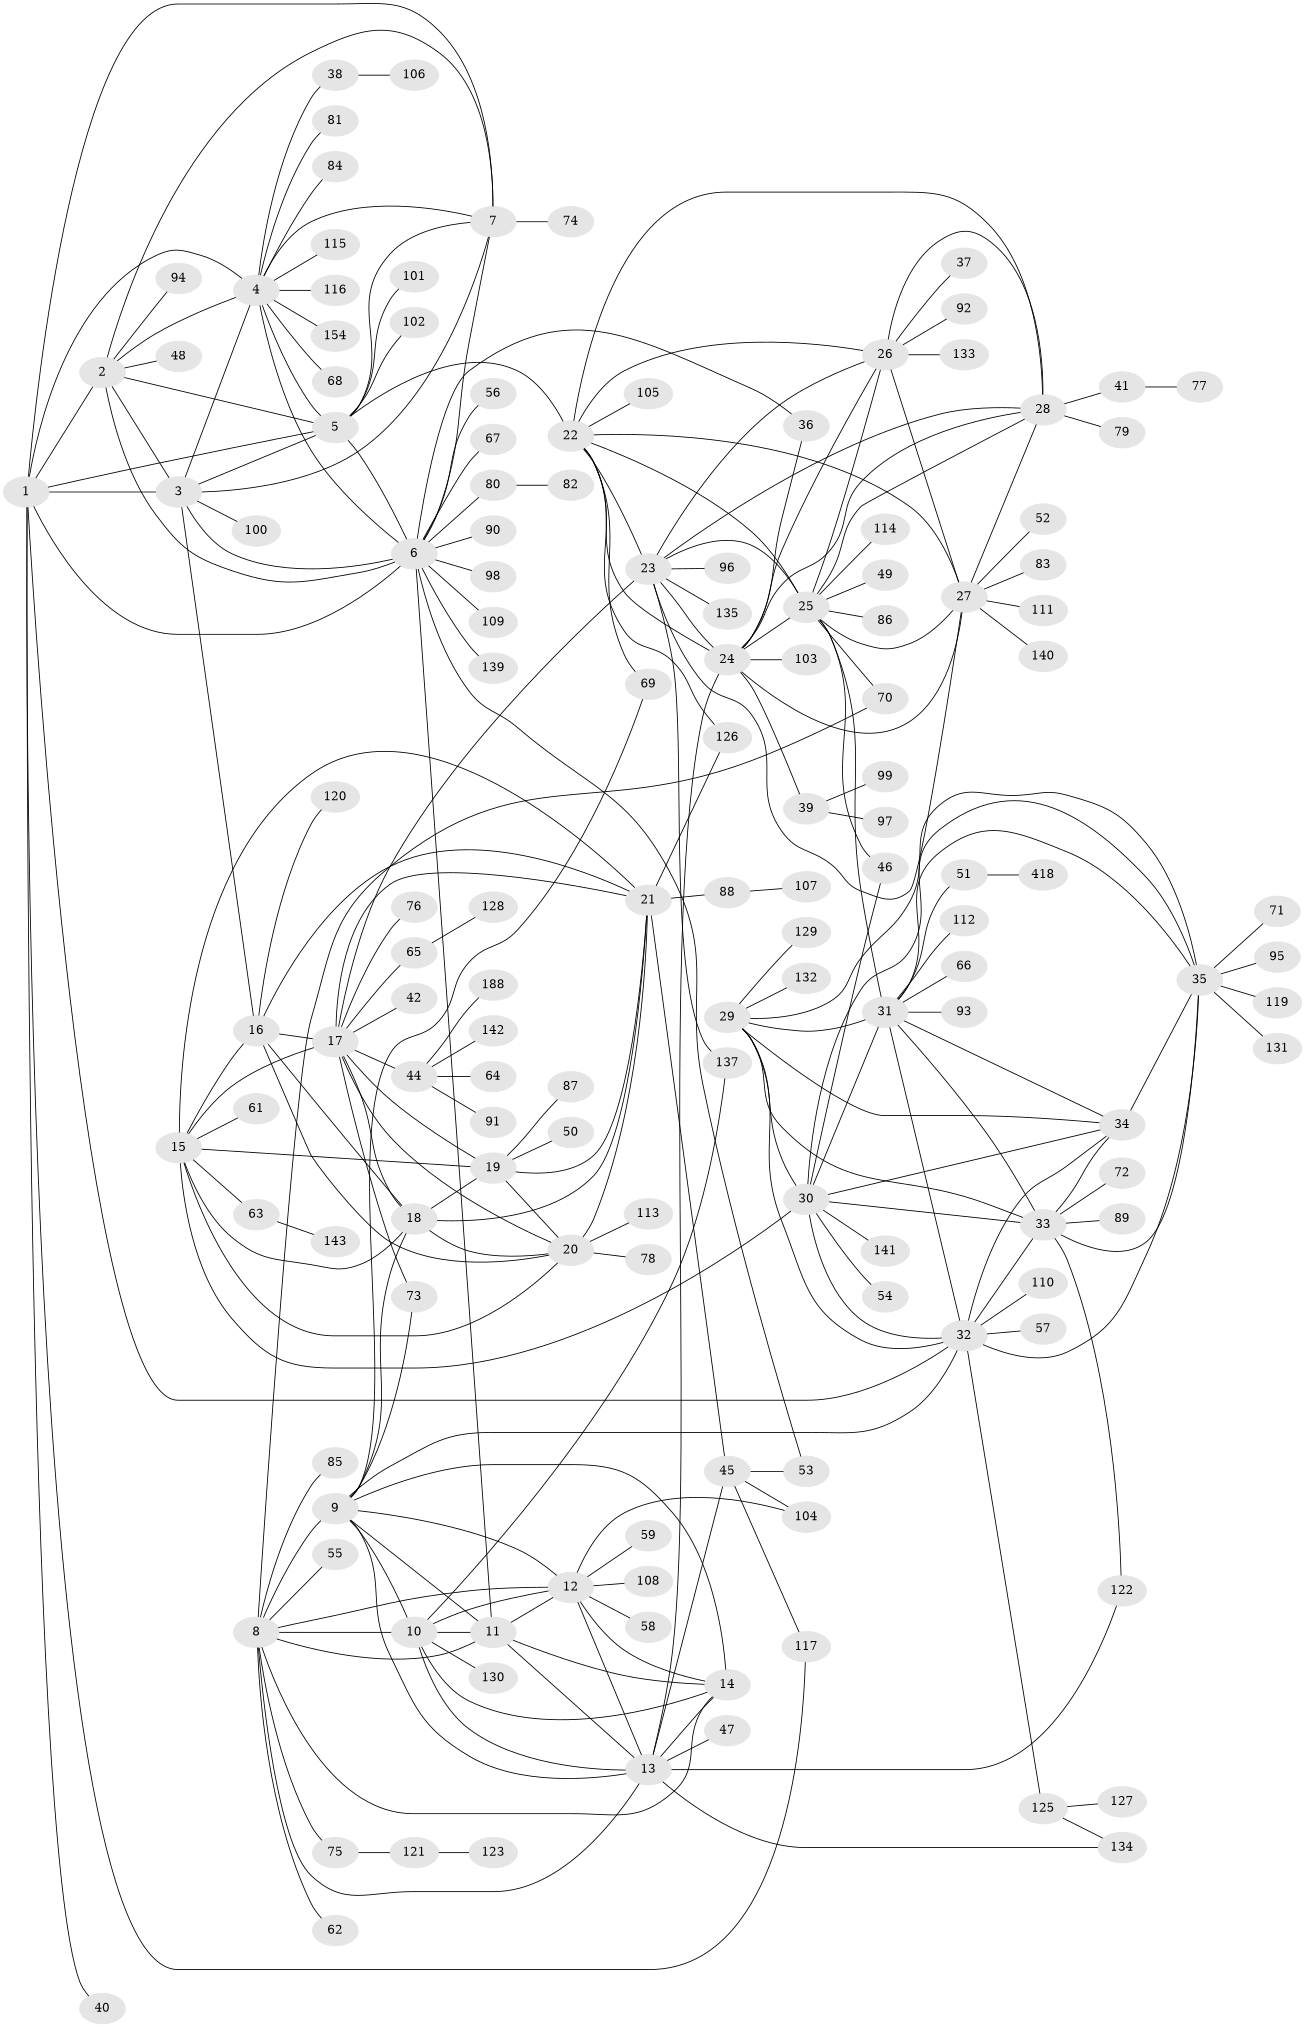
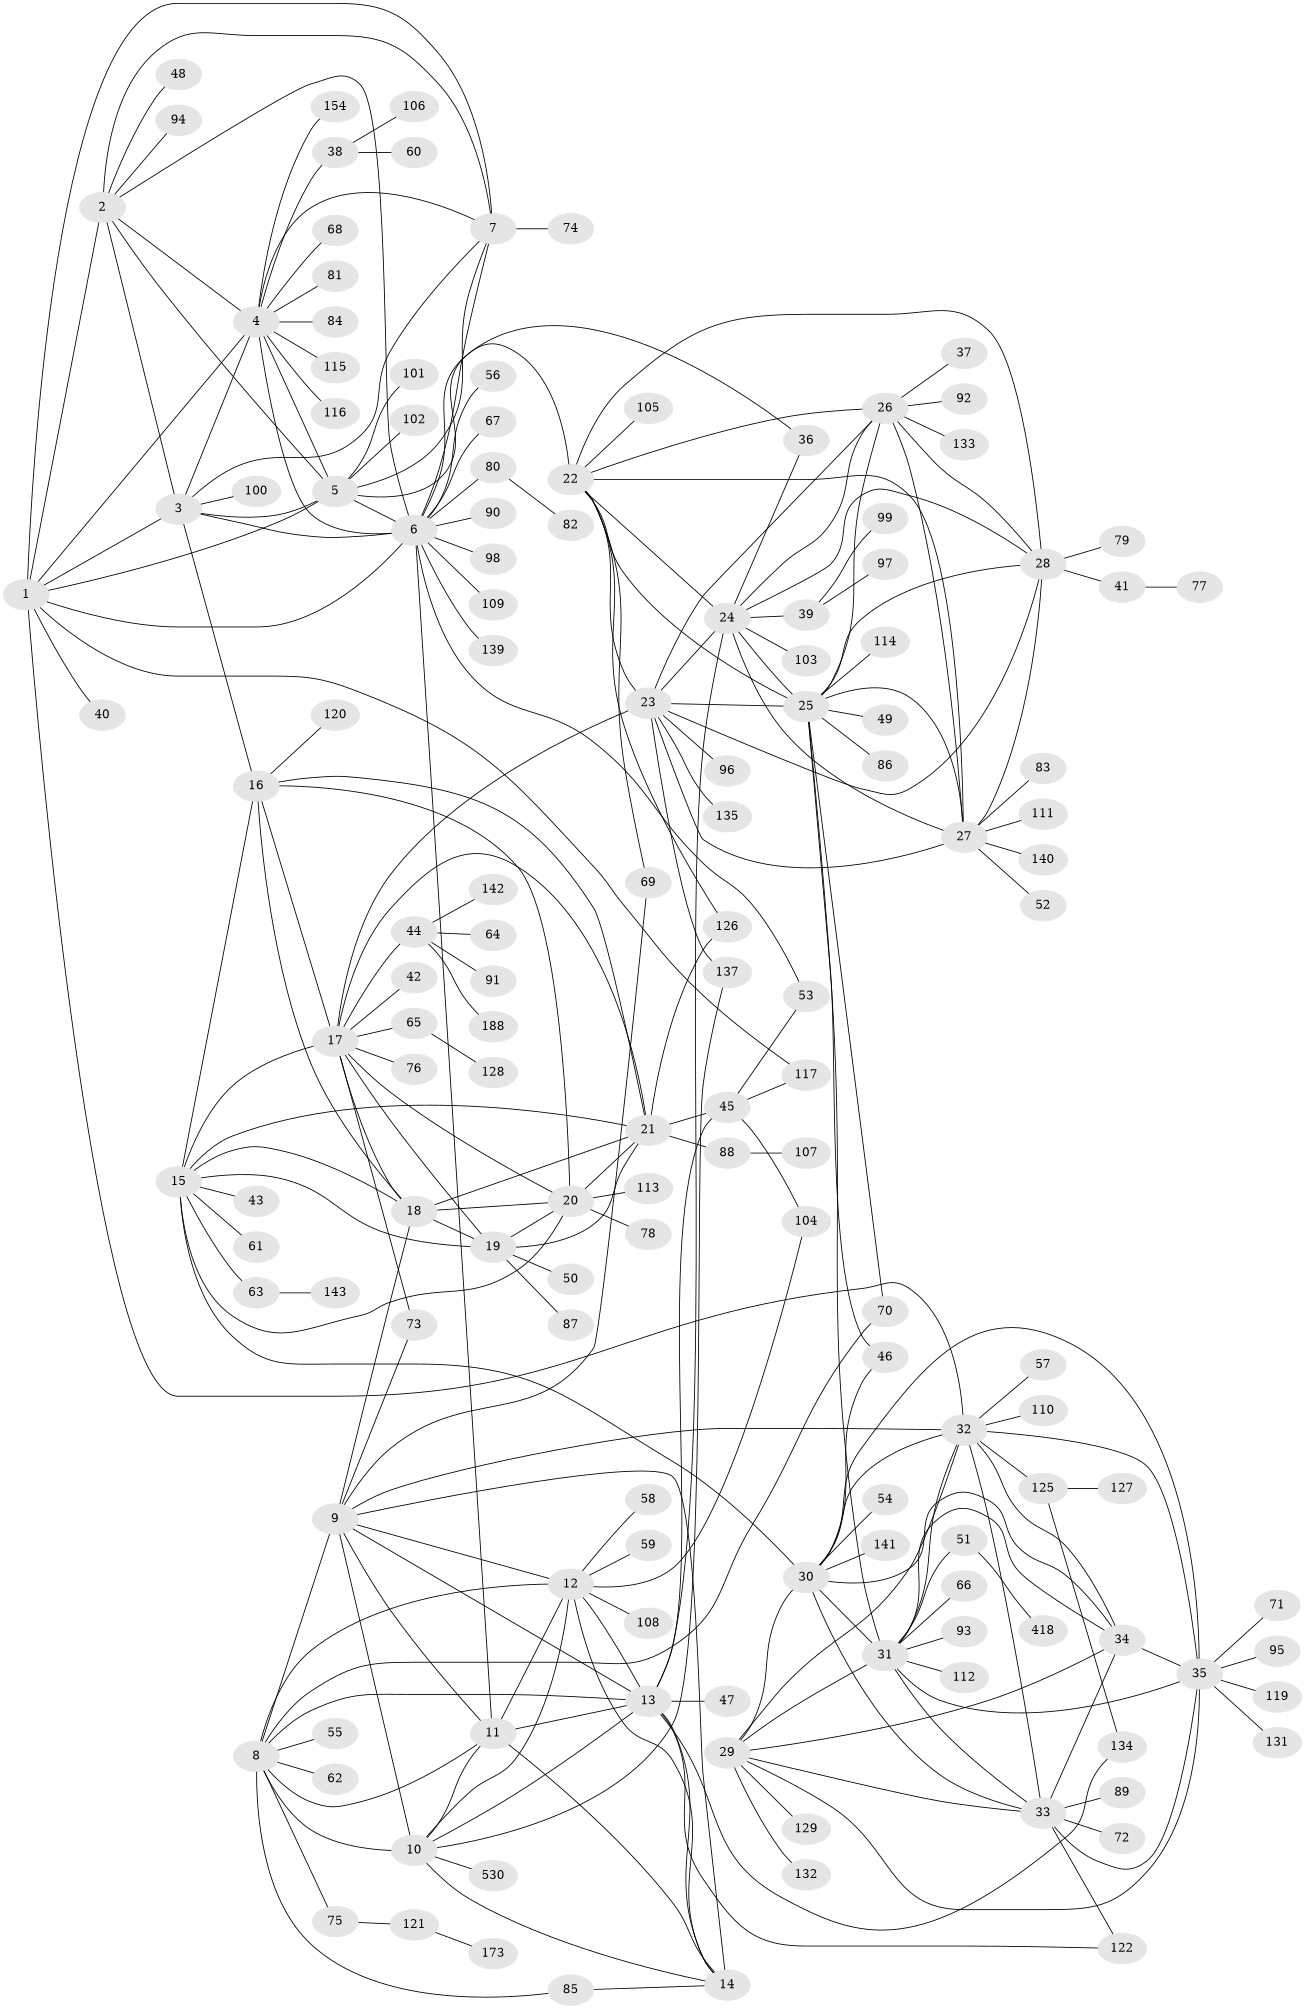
  graph {
    rankdir=LR
    node [color=gray90 style=filled]
    1
    2
    3
    4
    5
    6
    7
    32
    40
    117
    48
    94
    16
    100
    38
    68
    81
    84
    115
    116
    n21 [label=154]
    22
    101
    102
    11
    36
    53
    56
    67
    80
    90
    98
    109
    139
    74
    33
    34
    35
    57
    110
    125
    18
    17
    20
    21
    120
+   60
    106
    69
    24
    23
    126
    25
    26
    27
    28
    105
    12
    13
    14
    82
    8
    9
    10
    55
    62
    70
    75
    85
    73
-   130
+   130 [label=530]
    137
    58
    59
    104
    108
    45
    47
    122
    134
    121
    19
    39
    103
    15
    30
+   43
    61
    63
    42
    44
    65
    76
    50
    87
    78
    113
    88
    31
    46
    54
    141
    143
    96
    135
    64
    91
    n108 [label=188]
    142
    128
    107
    49
    86
    114
    37
    92
    133
    52
    83
    111
    140
    41
    79
    97
    99
    51
    66
    93
    112
    77
    29
    129
    132
    72
    89
    71
    95
    119
    131
    n140 [label=418]
    127
-   123
+   123 [label=173]
    1 -- 2
    1 -- 3
    1 -- 4
    1 -- 5
    1 -- 6
    1 -- 7
    1 -- 32
    1 -- 40
    1 -- 117
    2 -- 3
    2 -- 4
    2 -- 5
    2 -- 6
    2 -- 7
    2 -- 48
    2 -- 94
    3 -- 4
    3 -- 5
    3 -- 6
    3 -- 7
    3 -- 16
    3 -- 100
    4 -- 5
    4 -- 6
    4 -- 7
    4 -- 38
    4 -- 68
    4 -- 81
    4 -- 84
    4 -- 115
    4 -- 116
    4 -- n21
    5 -- 6
    5 -- 7
    5 -- 22
    5 -- 101
    5 -- 102
    6 -- 7
    6 -- 11
    6 -- 36
    6 -- 53
    6 -- 56
    6 -- 67
    6 -- 80
    6 -- 90
    6 -- 98
    6 -- 109
    6 -- 139
    7 -- 74
    32 -- 33
    32 -- 34
    32 -- 35
    32 -- 57
    32 -- 110
    32 -- 125
    16 -- 18
    16 -- 17
    16 -- 20
    16 -- 21
    16 -- 120
+   38 -- 60
    38 -- 106
    22 -- 69
    22 -- 24
    22 -- 23
    22 -- 126
    22 -- 25
    22 -- 26
    22 -- 27
    22 -- 28
    22 -- 105
    11 -- 12
    11 -- 13
    11 -- 14
    80 -- 82
    33 -- 34
    33 -- 35
    33 -- 122
    33 -- 72
    33 -- 89
    34 -- 35
    35 -- 71
    35 -- 95
    35 -- 119
    35 -- 131
    125 -- 134
    125 -- 127
    18 -- 20
    18 -- 21
    18 -- 19
    17 -- 18
    17 -- 20
    17 -- 21
    17 -- 23
    17 -- 73
    17 -- 19
    17 -- 42
    17 -- 44
    17 -- 65
    17 -- 76
    20 -- 21
    20 -- 78
    20 -- 113
    21 -- 126
    21 -- 45
    21 -- 88
    24 -- 36
    24 -- 25
    24 -- 26
    24 -- 27
    24 -- 28
    24 -- 39
    24 -- 103
    23 -- 24
    23 -- 25
    23 -- 26
    23 -- 27
    23 -- 28
    23 -- 137
    23 -- 96
    23 -- 135
    25 -- 26
    25 -- 27
    25 -- 28
    25 -- 70
    25 -- 31
    25 -- 46
    25 -- 49
    25 -- 86
    25 -- 114
    26 -- 27
    26 -- 28
    26 -- 37
    26 -- 92
    26 -- 133
    27 -- 28
    27 -- 52
    27 -- 83
    27 -- 111
    27 -- 140
    28 -- 41
    28 -- 79
    12 -- 13
    12 -- 14
    12 -- 58
    12 -- 59
    12 -- 104
    12 -- 108
    13 -- 24
    13 -- 14
    13 -- 45
    13 -- 47
    13 -- 122
    13 -- 134
    8 -- 11
    8 -- 12
    8 -- 13
-   8 -- 14
+   85 -- 14
    8 -- 9
    8 -- 10
    8 -- 55
    8 -- 62
    8 -- 70
    8 -- 75
    8 -- 85
    9 -- 32
    9 -- 11
    9 -- 18
    9 -- 69
    9 -- 12
    9 -- 13
    9 -- 14
    9 -- 10
    9 -- 73
    10 -- 11
    10 -- 12
    10 -- 13
    10 -- 14
    10 -- 130
    10 -- 137
    75 -- 121
    45 -- 117
    45 -- 53
    45 -- 104
    121 -- 123
    19 -- 20
    19 -- 21
    19 -- 50
    19 -- 87
    39 -- 97
    39 -- 99
    15 -- 16
    15 -- 18
    15 -- 17
    15 -- 20
    15 -- 21
    15 -- 19
    15 -- 30
+   15 -- 43
    15 -- 61
    15 -- 63
    30 -- 32
    30 -- 33
    30 -- 34
    30 -- 35
    30 -- 31
    30 -- 46
    30 -- 54
    30 -- 141
    63 -- 143
    44 -- 64
    44 -- 91
    44 -- n108
    44 -- 142
    65 -- 128
    88 -- 107
    31 -- 32
    31 -- 33
    31 -- 34
    31 -- 35
    31 -- 51
    31 -- 66
    31 -- 93
    31 -- 112
    41 -- 77
    51 -- n140
    29 -- 32
    29 -- 33
    29 -- 34
    29 -- 35
    29 -- 30
    29 -- 31
    29 -- 129
    29 -- 132
  }
